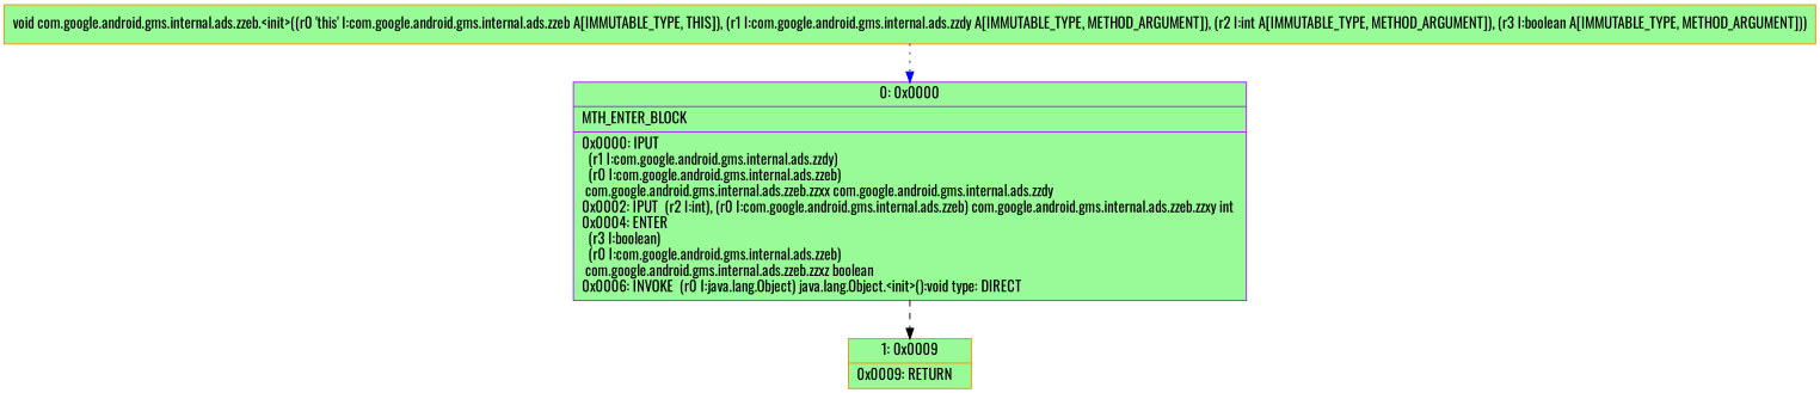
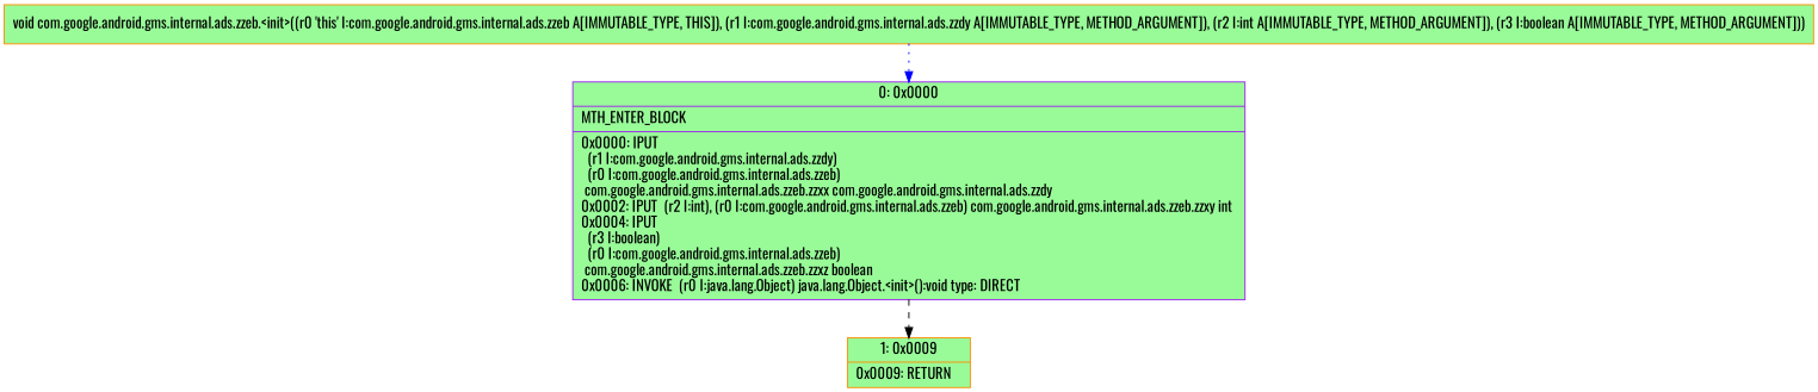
  digraph {
    fontname=Oswald
    node [shape=record style=filled fillcolor=palegreen color=darkorange fontname=Oswald]
    edge [fontname=Oswald]
-   n1 [label="{0\:\ 0x0000|MTH_ENTER_BLOCK\l|0x0000: IPUT  \l  (r1 I:com.google.android.gms.internal.ads.zzdy)\l  (r0 I:com.google.android.gms.internal.ads.zzeb)\l com.google.android.gms.internal.ads.zzeb.zzxx com.google.android.gms.internal.ads.zzdy \l0x0002: IPUT  (r2 I:int), (r0 I:com.google.android.gms.internal.ads.zzeb) com.google.android.gms.internal.ads.zzeb.zzxy int \l0x0004: ENTER  \l  (r3 I:boolean)\l  (r0 I:com.google.android.gms.internal.ads.zzeb)\l com.google.android.gms.internal.ads.zzeb.zzxz boolean \l0x0006: INVOKE  (r0 I:java.lang.Object) java.lang.Object.\<init\>():void type: DIRECT \l}" color=purple]
+   n1 [label="{0\:\ 0x0000|MTH_ENTER_BLOCK\l|0x0000: IPUT  \l  (r1 I:com.google.android.gms.internal.ads.zzdy)\l  (r0 I:com.google.android.gms.internal.ads.zzeb)\l com.google.android.gms.internal.ads.zzeb.zzxx com.google.android.gms.internal.ads.zzdy \l0x0002: IPUT  (r2 I:int), (r0 I:com.google.android.gms.internal.ads.zzeb) com.google.android.gms.internal.ads.zzeb.zzxy int \l0x0004: IPUT  \l  (r3 I:boolean)\l  (r0 I:com.google.android.gms.internal.ads.zzeb)\l com.google.android.gms.internal.ads.zzeb.zzxz boolean \l0x0006: INVOKE  (r0 I:java.lang.Object) java.lang.Object.\<init\>():void type: DIRECT \l}" color=purple]
    n2 [label="{1\:\ 0x0009|0x0009: RETURN   \l}"]
    n3 [label="{void com.google.android.gms.internal.ads.zzeb.\<init\>((r0 'this' I:com.google.android.gms.internal.ads.zzeb A[IMMUTABLE_TYPE, THIS]), (r1 I:com.google.android.gms.internal.ads.zzdy A[IMMUTABLE_TYPE, METHOD_ARGUMENT]), (r2 I:int A[IMMUTABLE_TYPE, METHOD_ARGUMENT]), (r3 I:boolean A[IMMUTABLE_TYPE, METHOD_ARGUMENT])) }"]
    n1 -> n2 [color=black style=dashed]
    n3 -> n1 [color=blue style=dotted]
  }
